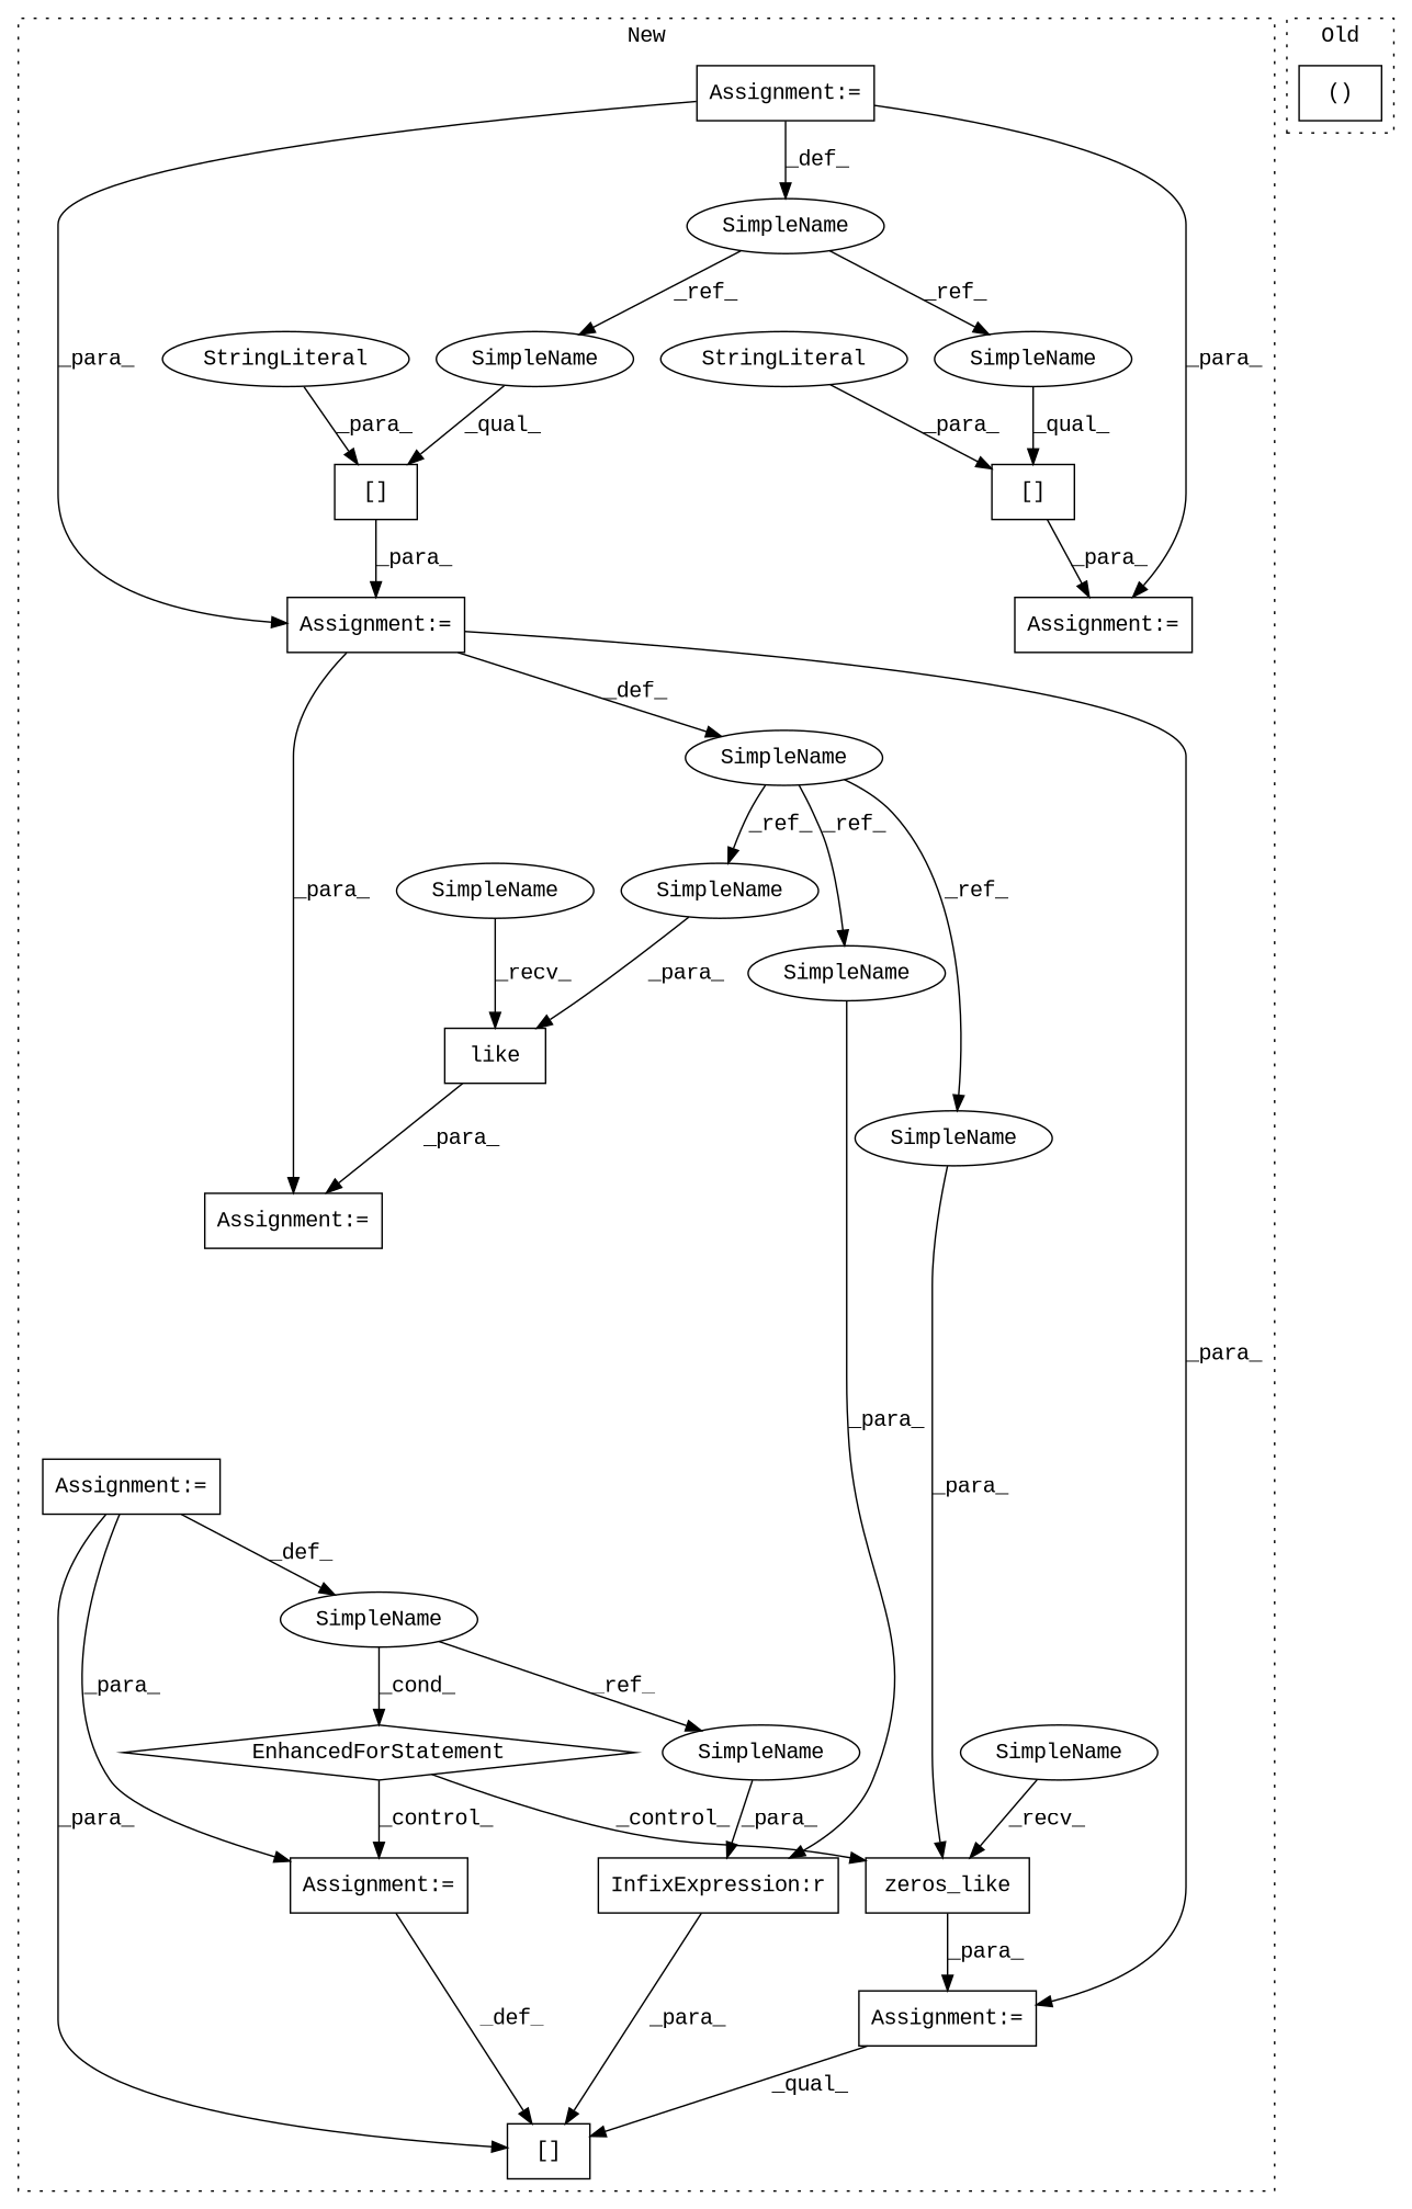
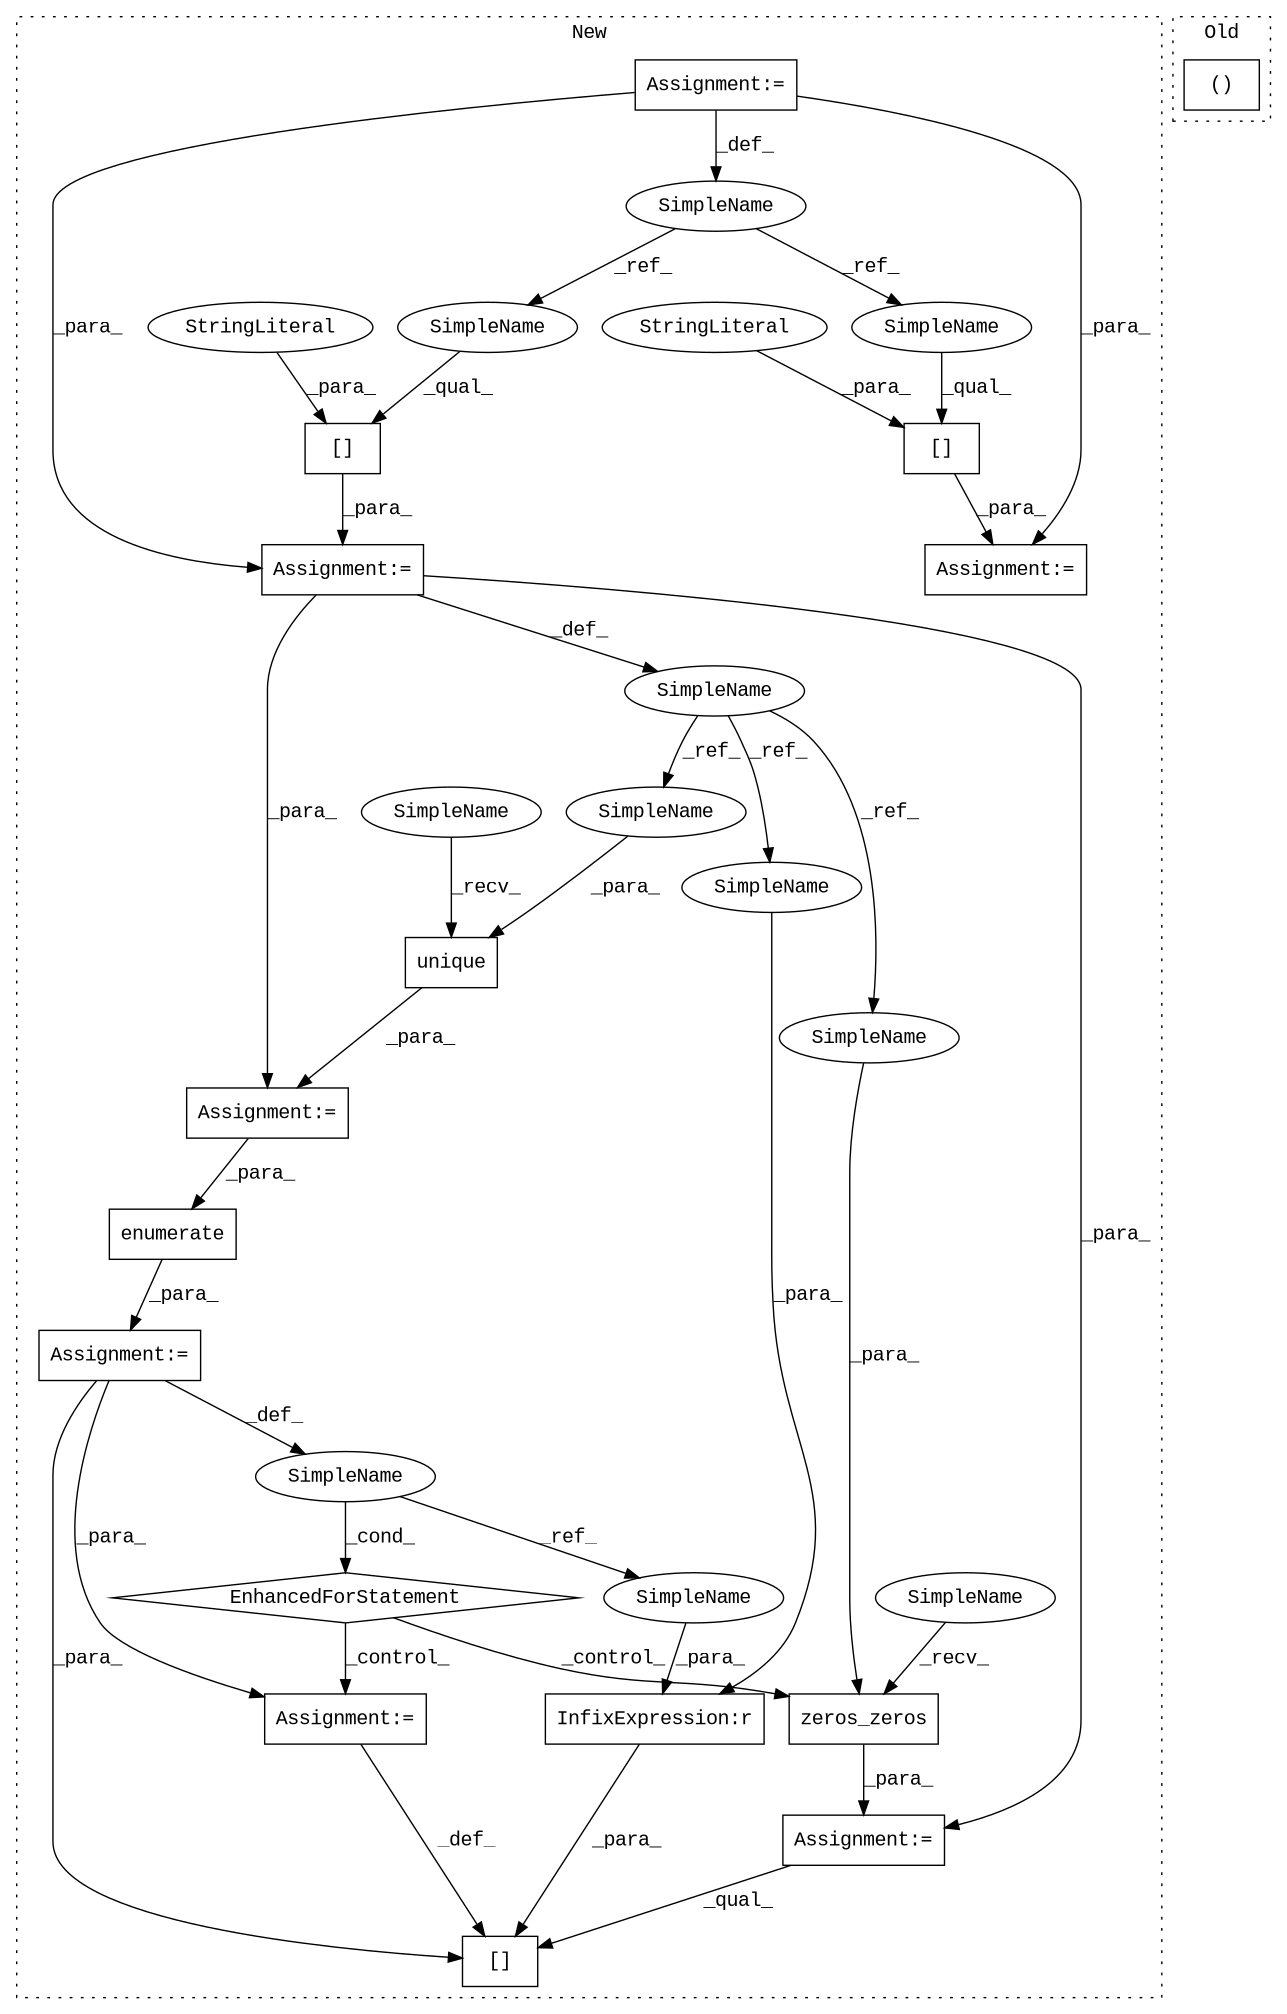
  digraph {
    fontname="Liberation Mono"
    node [a=42 fontname="Liberation Mono" l=1 s="2074,2173" shape=box]
    edge [fontname="Liberation Mono"]
-   n1 [a=32 l="7,1" label=like s="1997,2014"]
+   n1 [a=32 l="7,1" label=unique s="1997,2014"]
    n2 [a=7 l="63,2" label="Assignment:="]
    n3 [a=70 l="63,2" label=EnhancedForStatement shape=diamond]
    n4 [a=27 l=4 label="InfixExpression:r" s=2213]
    n5 [l=8 label=SimpleName s=2141 shape=ellipse]
    n6 [l=10 label=SimpleName s=1947 shape=ellipse]
-   n8 [a=32 l="11,1" label=zeros_like s="2046,2067"]
+   n7 [a=32 l="10,1" label=enumerate s="2152,2172"]
+   n8 [a=32 l="11,1" label=zeros_zeros s="2046,2067"]
    n9 [a=2 l="19,1" label="[]" s="2183,2226"]
    n10 [a=7 label="Assignment:=" s=1887]
    n11 [a=2 l="7,1" label="[]" s="1958,1973"]
    n12 [l=6 label=SimpleName s=1881 shape=ellipse]
    n13 [a=2 l="7,1" label="[]" s="2250,2265"]
    n14 [a=45 l=8 label=StringLiteral s=2257 shape=ellipse]
    n15 [a=7 label="Assignment:=" s=1957]
    n16 [a=7 label="Assignment:=" s=2039]
    n17 [a=45 l=8 label=StringLiteral s=1965 shape=ellipse]
    n18 [a=7 label="Assignment:=" s=1990]
    n19 [a=7 label="Assignment:=" s=2249]
    n20 [a=7 label="Assignment:=" s=2227]
    n21 [l=5 label=SimpleName s=1991 shape=ellipse]
    n22 [l=5 label=SimpleName s=2040 shape=ellipse]
    n23 [l=10 label=SimpleName s=2004 shape=ellipse]
    n24 [l=10 label=SimpleName s=2057 shape=ellipse]
    n25 [l=10 label=SimpleName s=2203 shape=ellipse]
    n26 [l=6 label=SimpleName s=2250 shape=ellipse]
    n27 [l=6 label=SimpleName s=1958 shape=ellipse]
    n28 [l=8 label=SimpleName s=2217 shape=ellipse]
    n29 [a=106 l=39 label="()" s=1857]
    subgraph cluster_1 {
      label=New
      style=dotted
      n1
      n2
      n3
      n4
      n5
      n6
+     n7
      n8
      n9
      n10
      n11
      n12
      n13
      n14
      n15
      n16
      n17
      n18
      n19
      n20
      n21
      n22
      n23
      n24
      n25
      n26
      n27
      n28
    }
    subgraph cluster_2 {
      label=Old
      style=dotted
      n29
    }
    n1 -> n18 [label=_para_]
    n2 -> n5 [label=_def_]
    n2 -> n9 [label=_para_]
    n2 -> n20 [label=_para_]
    n3 -> n8 [label=_control_]
    n3 -> n20 [label=_control_]
    n4 -> n9 [label=_para_]
    n5 -> n3 [label=_cond_]
    n5 -> n28 [label=_ref_]
    n6 -> n23 [label=_ref_]
    n6 -> n24 [label=_ref_]
    n6 -> n25 [label=_ref_]
+   n7 -> n2 [label=_para_]
    n8 -> n16 [label=_para_]
    n10 -> n12 [label=_def_]
    n10 -> n15 [label=_para_]
    n10 -> n19 [label=_para_]
    n11 -> n15 [label=_para_]
    n12 -> n26 [label=_ref_]
    n12 -> n27 [label=_ref_]
    n13 -> n19 [label=_para_]
    n14 -> n13 [label=_para_]
    n15 -> n6 [label=_def_]
    n15 -> n16 [label=_para_]
    n15 -> n18 [label=_para_]
    n16 -> n9 [label=_qual_]
    n17 -> n11 [label=_para_]
+   n18 -> n7 [label=_para_]
    n20 -> n9 [label=_def_]
    n21 -> n1 [label=_recv_]
    n22 -> n8 [label=_recv_]
    n23 -> n1 [label=_para_]
    n24 -> n8 [label=_para_]
    n25 -> n4 [label=_para_]
    n26 -> n13 [label=_qual_]
    n27 -> n11 [label=_qual_]
    n28 -> n4 [label=_para_]
  }
